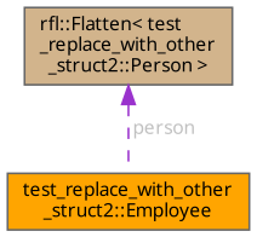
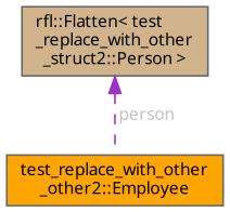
  digraph {
    fontname="Noto Sans"
    node [color=gray40 fontname="Noto Sans" fontsize=10 shape=box style=filled]
-   n1 [fillcolor=orange fontcolor=black height=0.2 label="test_replace_with_other\l_struct2::Employee" width=0.4]
+   n1 [fillcolor=orange fontcolor=black height=0.2 label="test_replace_with_other\l_other2::Employee" width=0.4]
    n2 [fillcolor=tan height=0.2 label="rfl::Flatten\< test\l_replace_with_other\l_struct2::Person \>" width=0.4]
    n2 -> n1 [color=darkorchid3 dir=back fontcolor=grey fontname="Noto Sans" fontsize=10 label=" person" labelfontname=Helvetica labelfontsize=10 style=dashed]
  }
